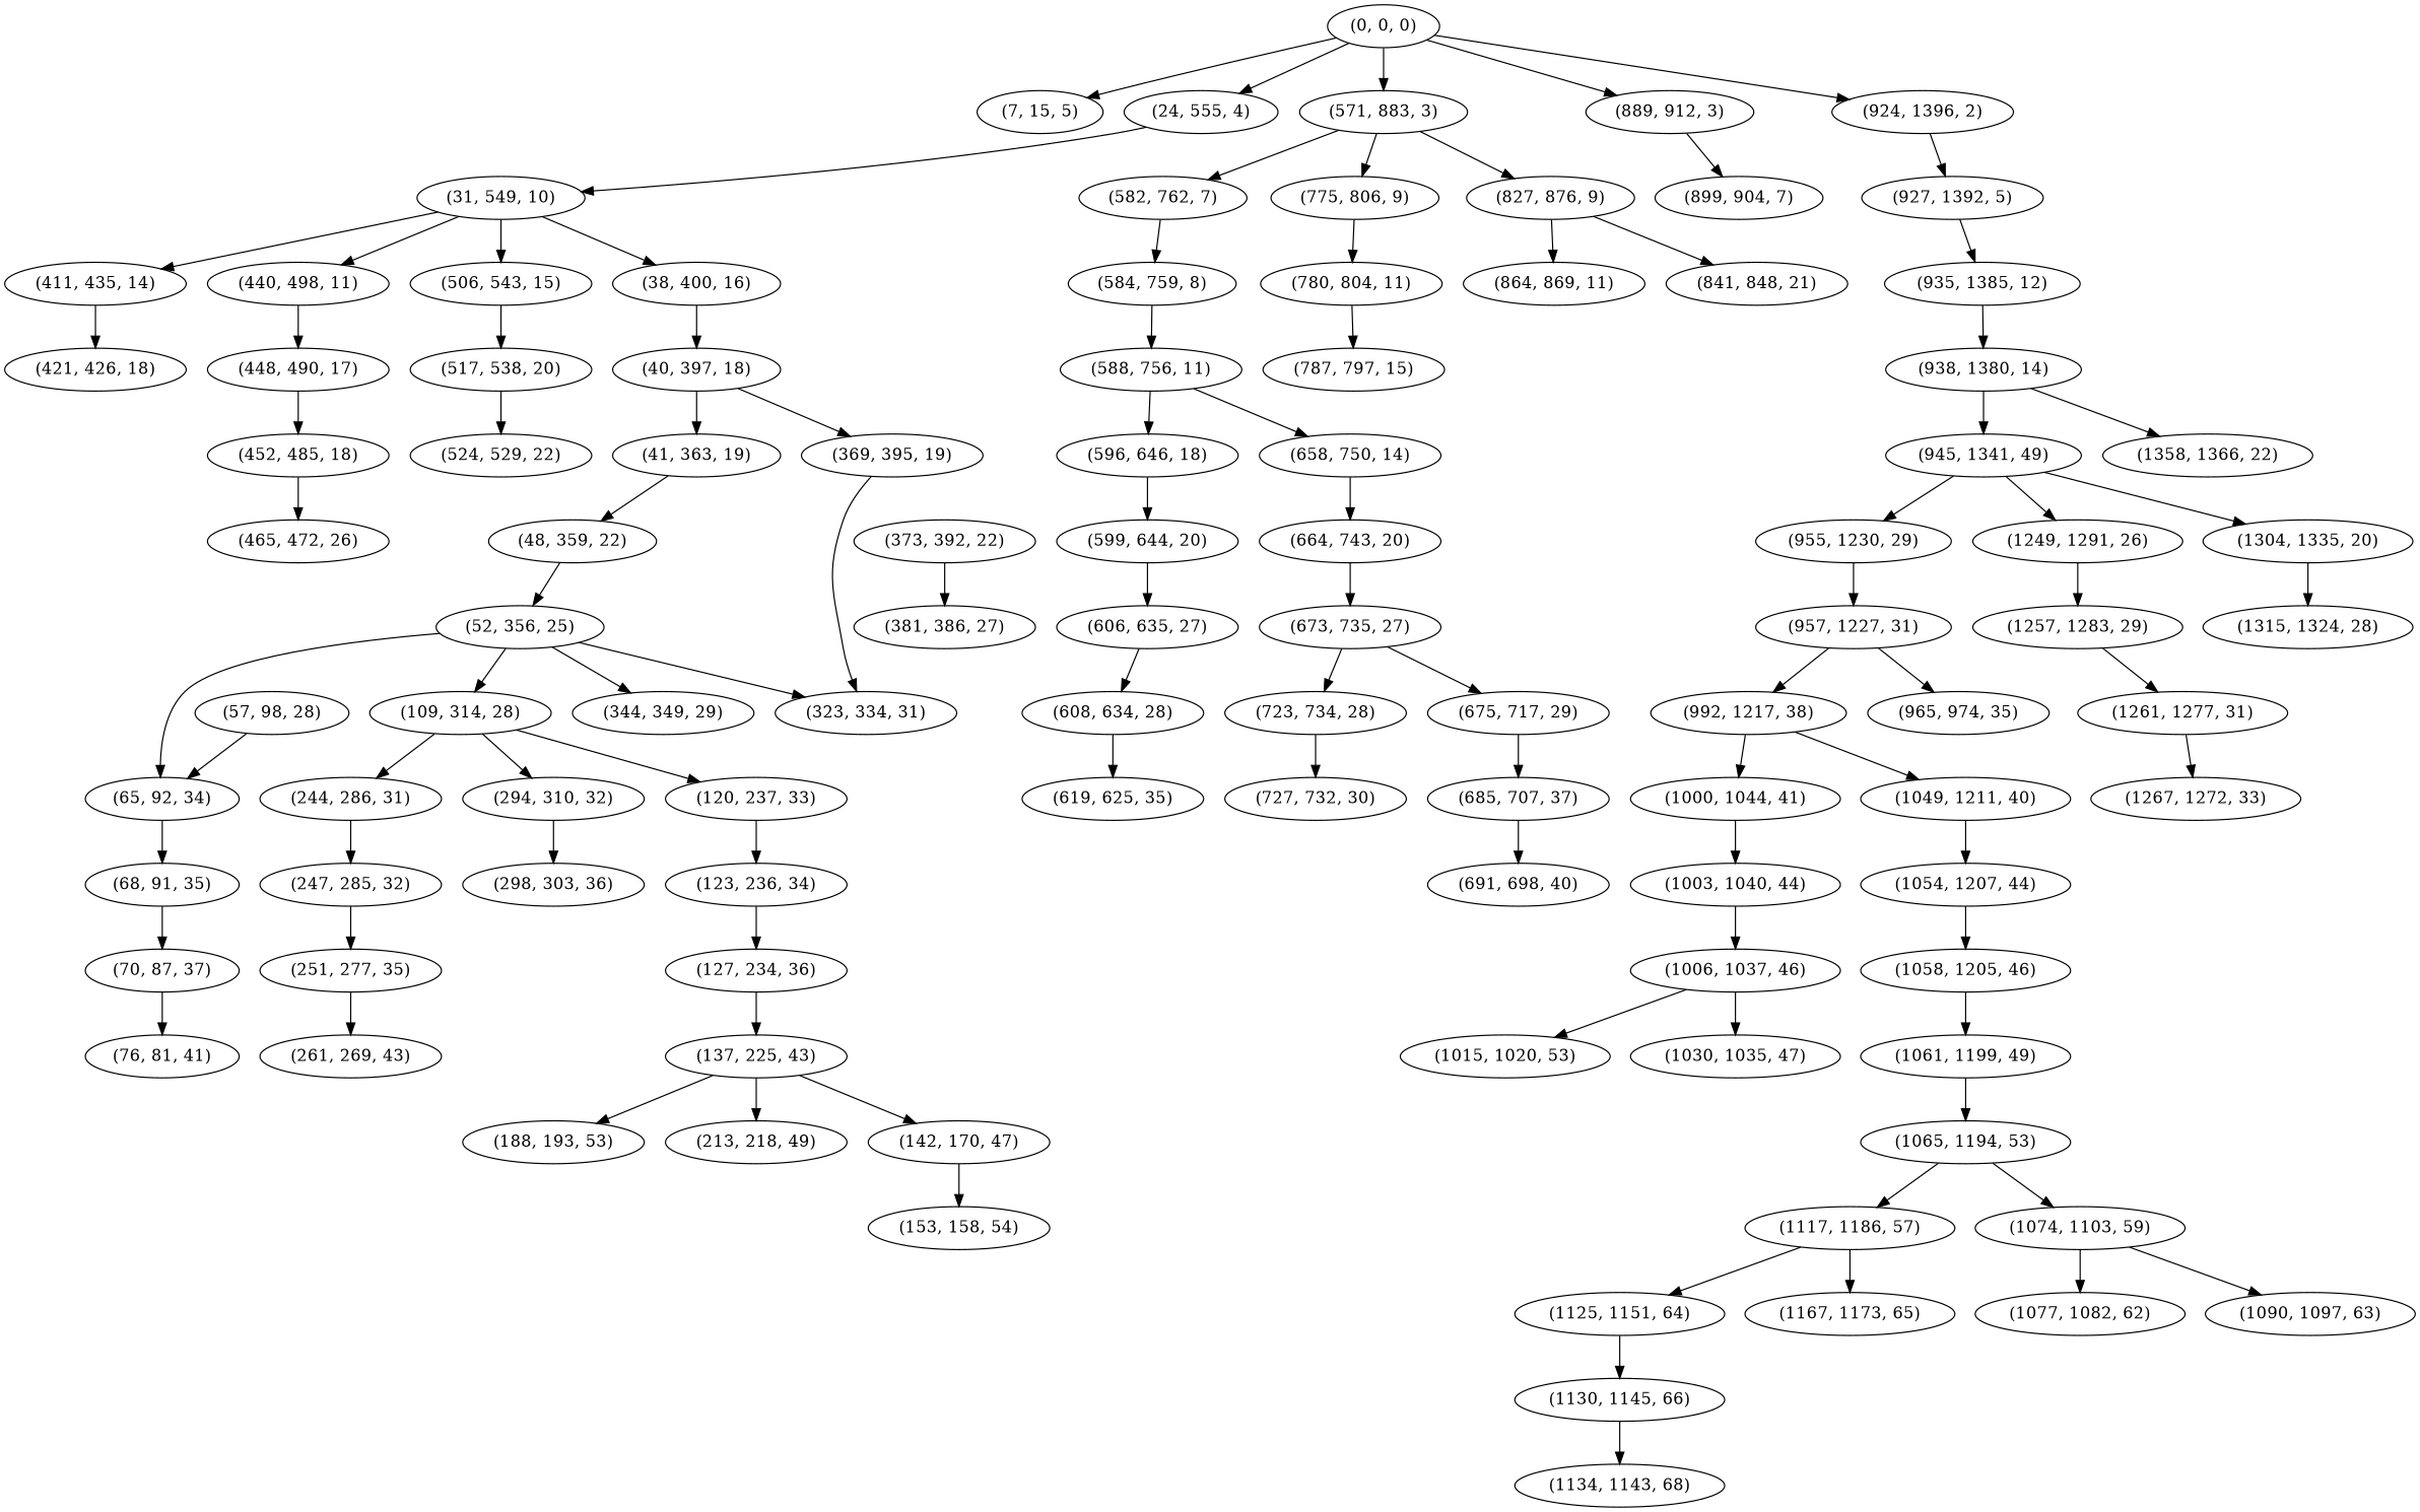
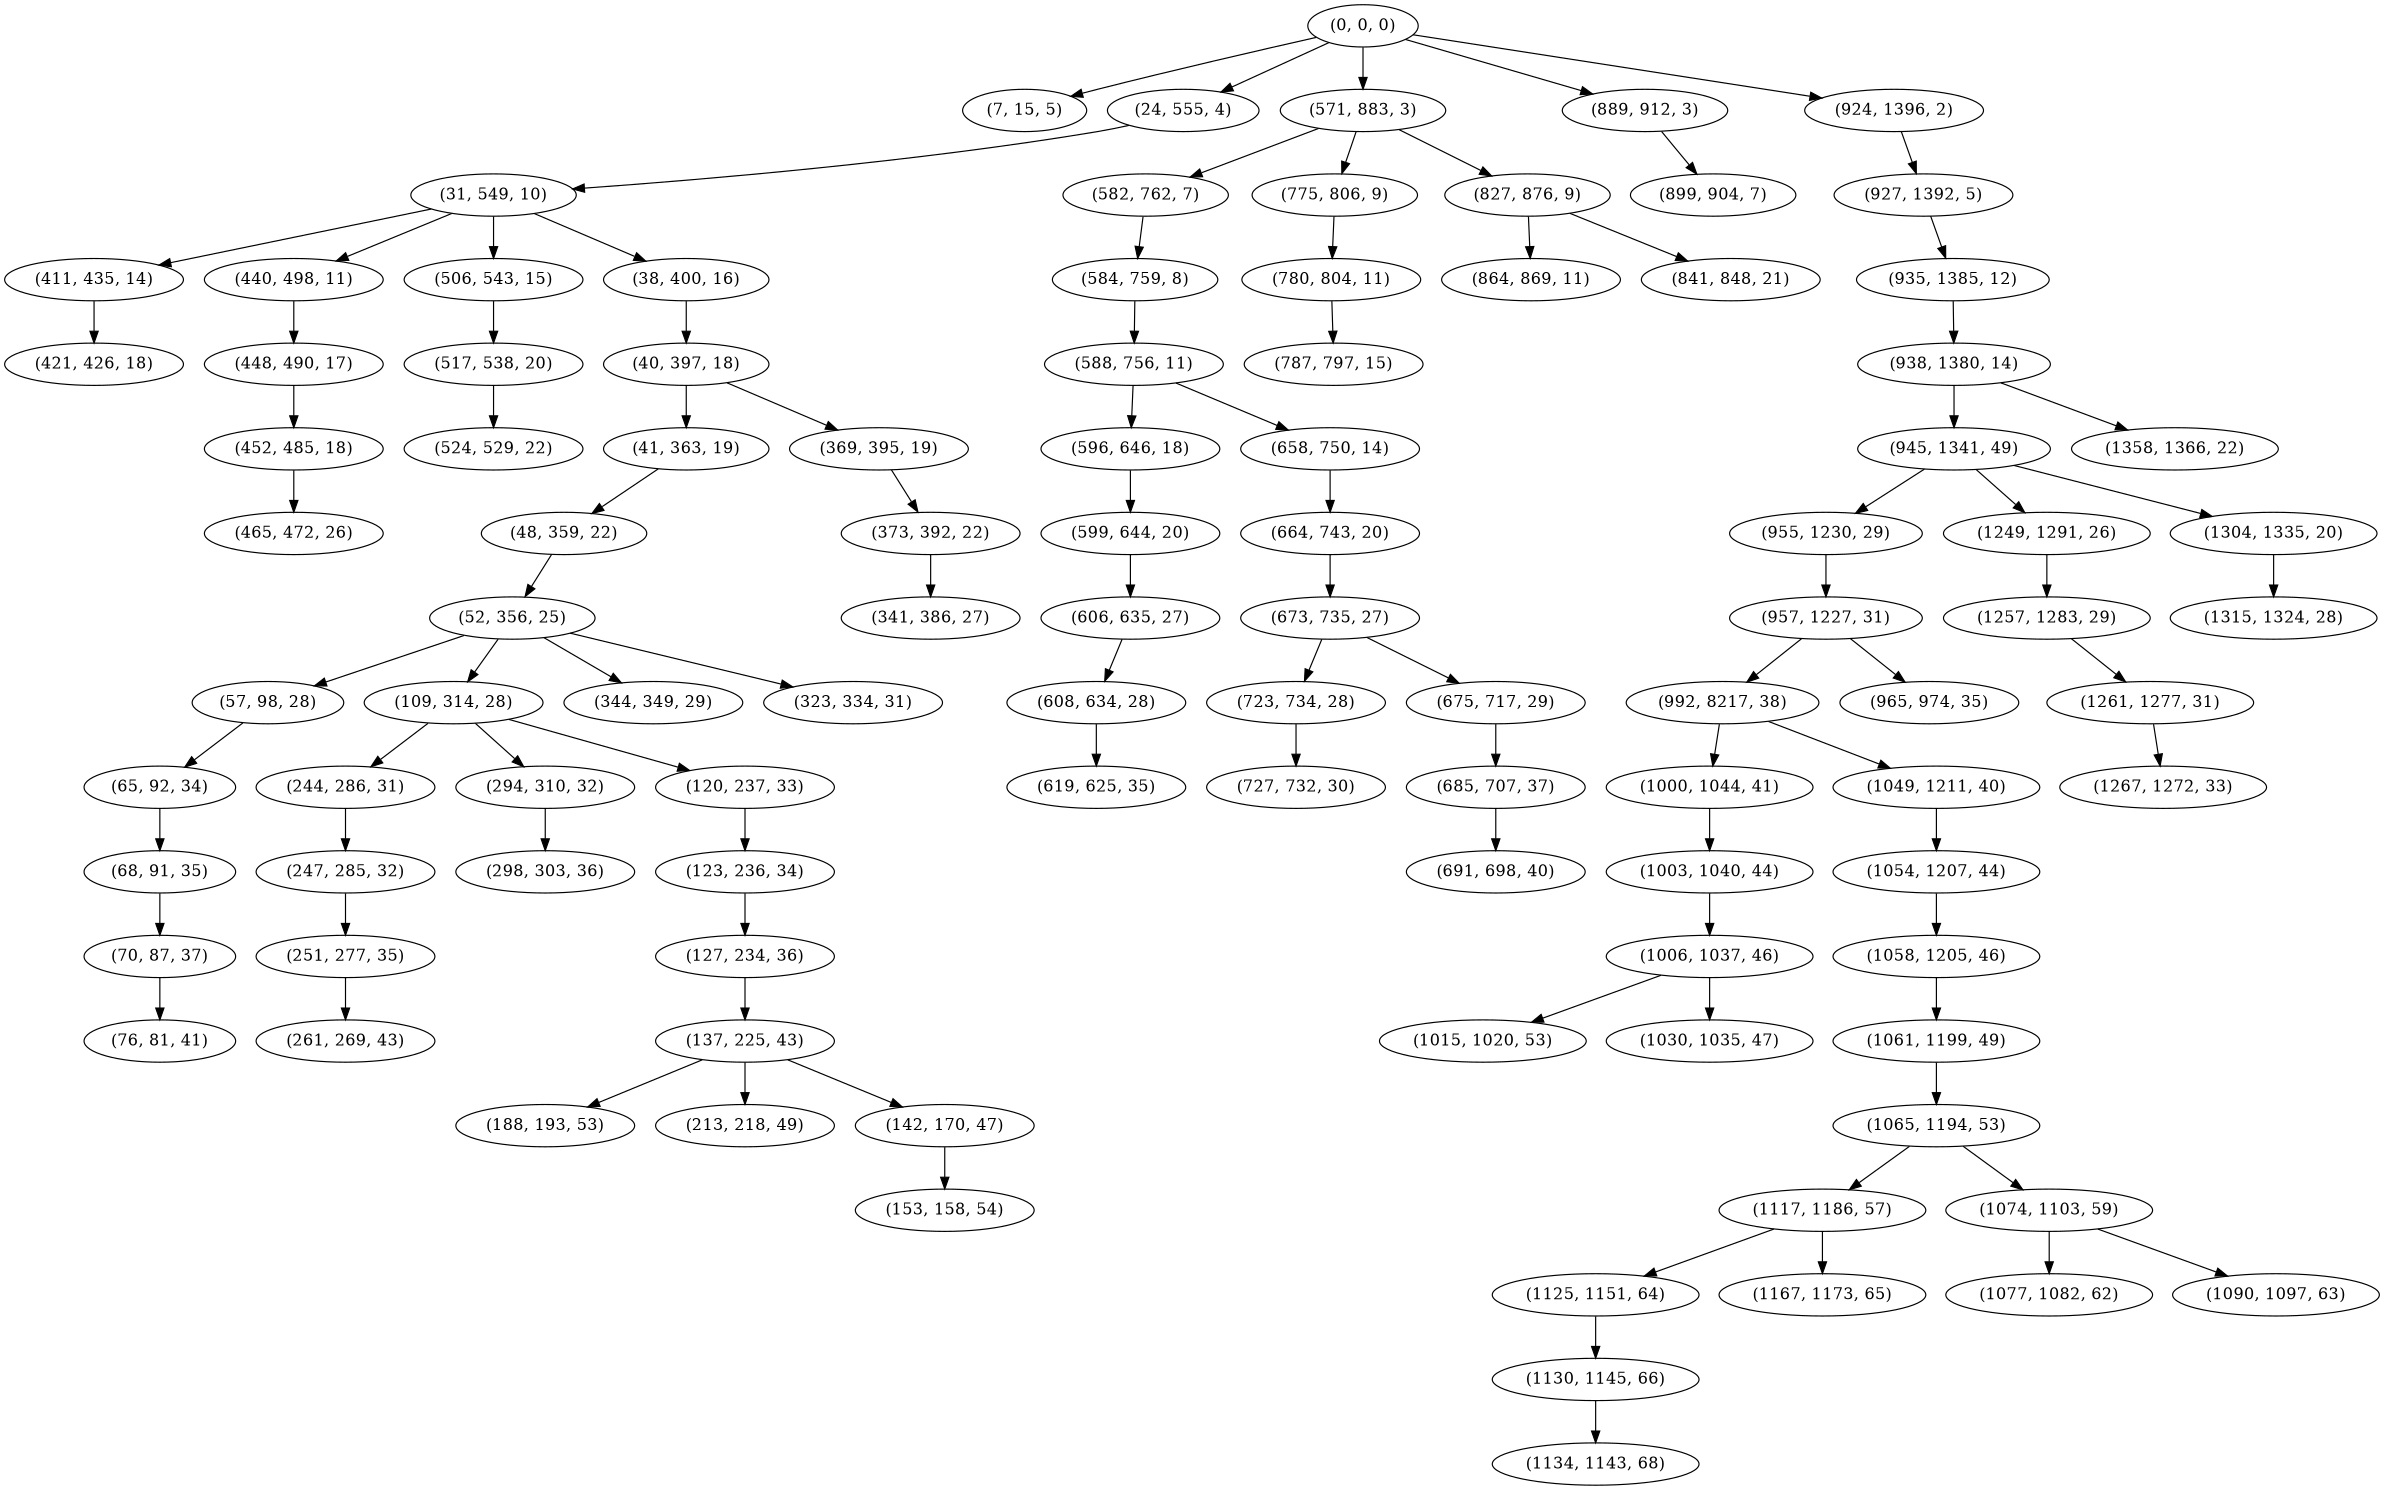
  digraph {
    "(0, 0, 0)"
    "(7, 15, 5)"
    "(24, 555, 4)"
    "(571, 883, 3)"
    "(889, 912, 3)"
    "(924, 1396, 2)"
    "(31, 549, 10)"
    "(582, 762, 7)"
    "(775, 806, 9)"
    "(827, 876, 9)"
    "(899, 904, 7)"
    "(927, 1392, 5)"
    "(38, 400, 16)"
    "(411, 435, 14)"
    "(440, 498, 11)"
    "(506, 543, 15)"
    "(40, 397, 18)"
    "(421, 426, 18)"
    "(448, 490, 17)"
    "(517, 538, 20)"
    "(41, 363, 19)"
    "(369, 395, 19)"
    "(48, 359, 22)"
    "(373, 392, 22)"
    "(52, 356, 25)"
    "(57, 98, 28)"
    "(109, 314, 28)"
    "(323, 334, 31)"
    "(344, 349, 29)"
    "(65, 92, 34)"
    "(120, 237, 33)"
    "(244, 286, 31)"
    "(294, 310, 32)"
    "(68, 91, 35)"
    "(70, 87, 37)"
    "(76, 81, 41)"
    "(123, 236, 34)"
    "(247, 285, 32)"
    "(298, 303, 36)"
    "(127, 234, 36)"
    "(137, 225, 43)"
    "(142, 170, 47)"
    "(188, 193, 53)"
    "(213, 218, 49)"
    "(153, 158, 54)"
    "(251, 277, 35)"
    "(261, 269, 43)"
-   "(381, 386, 27)"
+   "(381, 386, 27)" [label="(341, 386, 27)"]
    "(452, 485, 18)"
    "(465, 472, 26)"
    "(524, 529, 22)"
    "(584, 759, 8)"
    "(780, 804, 11)"
    "(841, 848, 21)"
    "(864, 869, 11)"
    "(588, 756, 11)"
    "(596, 646, 18)"
    "(658, 750, 14)"
    "(599, 644, 20)"
    "(664, 743, 20)"
    "(606, 635, 27)"
    "(608, 634, 28)"
    "(619, 625, 35)"
    "(673, 735, 27)"
    "(675, 717, 29)"
    "(723, 734, 28)"
    "(685, 707, 37)"
    "(727, 732, 30)"
    "(691, 698, 40)"
    "(787, 797, 15)"
    "(935, 1385, 12)"
    "(938, 1380, 14)"
    n73 [label="(945, 1341, 49)"]
    "(1358, 1366, 22)"
    "(955, 1230, 29)"
    "(1249, 1291, 26)"
    "(1304, 1335, 20)"
    "(957, 1227, 31)"
    "(1257, 1283, 29)"
    "(1315, 1324, 28)"
    "(965, 974, 35)"
-   "(992, 1217, 38)"
+   "(992, 1217, 38)" [label="(992, 8217, 38)"]
    "(1000, 1044, 41)"
    "(1049, 1211, 40)"
    "(1003, 1040, 44)"
    "(1054, 1207, 44)"
    "(1006, 1037, 46)"
    "(1015, 1020, 53)"
    "(1030, 1035, 47)"
    "(1058, 1205, 46)"
    "(1061, 1199, 49)"
    "(1065, 1194, 53)"
    "(1074, 1103, 59)"
    "(1117, 1186, 57)"
    "(1077, 1082, 62)"
    "(1090, 1097, 63)"
    "(1125, 1151, 64)"
    "(1167, 1173, 65)"
    "(1130, 1145, 66)"
    "(1134, 1143, 68)"
    "(1261, 1277, 31)"
    "(1267, 1272, 33)"
    "(0, 0, 0)" -> "(7, 15, 5)"
    "(0, 0, 0)" -> "(24, 555, 4)"
    "(0, 0, 0)" -> "(571, 883, 3)"
    "(0, 0, 0)" -> "(889, 912, 3)"
    "(0, 0, 0)" -> "(924, 1396, 2)"
    "(24, 555, 4)" -> "(31, 549, 10)"
    "(571, 883, 3)" -> "(582, 762, 7)"
    "(571, 883, 3)" -> "(775, 806, 9)"
    "(571, 883, 3)" -> "(827, 876, 9)"
    "(889, 912, 3)" -> "(899, 904, 7)"
    "(924, 1396, 2)" -> "(927, 1392, 5)"
    "(31, 549, 10)" -> "(38, 400, 16)"
    "(31, 549, 10)" -> "(411, 435, 14)"
    "(31, 549, 10)" -> "(440, 498, 11)"
    "(31, 549, 10)" -> "(506, 543, 15)"
    "(582, 762, 7)" -> "(584, 759, 8)"
    "(775, 806, 9)" -> "(780, 804, 11)"
    "(827, 876, 9)" -> "(841, 848, 21)"
    "(827, 876, 9)" -> "(864, 869, 11)"
    "(927, 1392, 5)" -> "(935, 1385, 12)"
    "(38, 400, 16)" -> "(40, 397, 18)"
    "(411, 435, 14)" -> "(421, 426, 18)"
    "(440, 498, 11)" -> "(448, 490, 17)"
    "(506, 543, 15)" -> "(517, 538, 20)"
    "(40, 397, 18)" -> "(41, 363, 19)"
    "(40, 397, 18)" -> "(369, 395, 19)"
    "(448, 490, 17)" -> "(452, 485, 18)"
    "(517, 538, 20)" -> "(524, 529, 22)"
    "(41, 363, 19)" -> "(48, 359, 22)"
-   "(369, 395, 19)" -> "(323, 334, 31)"
+   "(369, 395, 19)" -> "(373, 392, 22)"
    "(48, 359, 22)" -> "(52, 356, 25)"
    "(373, 392, 22)" -> "(381, 386, 27)"
-   "(52, 356, 25)" -> "(65, 92, 34)"
+   "(52, 356, 25)" -> "(57, 98, 28)"
    "(52, 356, 25)" -> "(109, 314, 28)"
    "(52, 356, 25)" -> "(323, 334, 31)"
    "(52, 356, 25)" -> "(344, 349, 29)"
    "(57, 98, 28)" -> "(65, 92, 34)"
    "(109, 314, 28)" -> "(120, 237, 33)"
    "(109, 314, 28)" -> "(244, 286, 31)"
    "(109, 314, 28)" -> "(294, 310, 32)"
    "(65, 92, 34)" -> "(68, 91, 35)"
    "(120, 237, 33)" -> "(123, 236, 34)"
    "(244, 286, 31)" -> "(247, 285, 32)"
    "(294, 310, 32)" -> "(298, 303, 36)"
    "(68, 91, 35)" -> "(70, 87, 37)"
    "(70, 87, 37)" -> "(76, 81, 41)"
    "(123, 236, 34)" -> "(127, 234, 36)"
    "(247, 285, 32)" -> "(251, 277, 35)"
    "(127, 234, 36)" -> "(137, 225, 43)"
    "(137, 225, 43)" -> "(142, 170, 47)"
    "(137, 225, 43)" -> "(188, 193, 53)"
    "(137, 225, 43)" -> "(213, 218, 49)"
    "(142, 170, 47)" -> "(153, 158, 54)"
    "(251, 277, 35)" -> "(261, 269, 43)"
    "(452, 485, 18)" -> "(465, 472, 26)"
    "(584, 759, 8)" -> "(588, 756, 11)"
    "(780, 804, 11)" -> "(787, 797, 15)"
    "(588, 756, 11)" -> "(596, 646, 18)"
    "(588, 756, 11)" -> "(658, 750, 14)"
    "(596, 646, 18)" -> "(599, 644, 20)"
    "(658, 750, 14)" -> "(664, 743, 20)"
    "(599, 644, 20)" -> "(606, 635, 27)"
    "(664, 743, 20)" -> "(673, 735, 27)"
    "(606, 635, 27)" -> "(608, 634, 28)"
    "(608, 634, 28)" -> "(619, 625, 35)"
    "(673, 735, 27)" -> "(675, 717, 29)"
    "(673, 735, 27)" -> "(723, 734, 28)"
    "(675, 717, 29)" -> "(685, 707, 37)"
    "(723, 734, 28)" -> "(727, 732, 30)"
    "(685, 707, 37)" -> "(691, 698, 40)"
    "(935, 1385, 12)" -> "(938, 1380, 14)"
    "(938, 1380, 14)" -> n73
    "(938, 1380, 14)" -> "(1358, 1366, 22)"
    n73 -> "(955, 1230, 29)"
    n73 -> "(1249, 1291, 26)"
    n73 -> "(1304, 1335, 20)"
    "(955, 1230, 29)" -> "(957, 1227, 31)"
    "(1249, 1291, 26)" -> "(1257, 1283, 29)"
    "(1304, 1335, 20)" -> "(1315, 1324, 28)"
    "(957, 1227, 31)" -> "(965, 974, 35)"
    "(957, 1227, 31)" -> "(992, 1217, 38)"
    "(1257, 1283, 29)" -> "(1261, 1277, 31)"
    "(992, 1217, 38)" -> "(1000, 1044, 41)"
    "(992, 1217, 38)" -> "(1049, 1211, 40)"
    "(1000, 1044, 41)" -> "(1003, 1040, 44)"
    "(1049, 1211, 40)" -> "(1054, 1207, 44)"
    "(1003, 1040, 44)" -> "(1006, 1037, 46)"
    "(1054, 1207, 44)" -> "(1058, 1205, 46)"
    "(1006, 1037, 46)" -> "(1015, 1020, 53)"
    "(1006, 1037, 46)" -> "(1030, 1035, 47)"
    "(1058, 1205, 46)" -> "(1061, 1199, 49)"
    "(1061, 1199, 49)" -> "(1065, 1194, 53)"
    "(1065, 1194, 53)" -> "(1074, 1103, 59)"
    "(1065, 1194, 53)" -> "(1117, 1186, 57)"
    "(1074, 1103, 59)" -> "(1077, 1082, 62)"
    "(1074, 1103, 59)" -> "(1090, 1097, 63)"
    "(1117, 1186, 57)" -> "(1125, 1151, 64)"
    "(1117, 1186, 57)" -> "(1167, 1173, 65)"
    "(1125, 1151, 64)" -> "(1130, 1145, 66)"
    "(1130, 1145, 66)" -> "(1134, 1143, 68)"
    "(1261, 1277, 31)" -> "(1267, 1272, 33)"
  }
